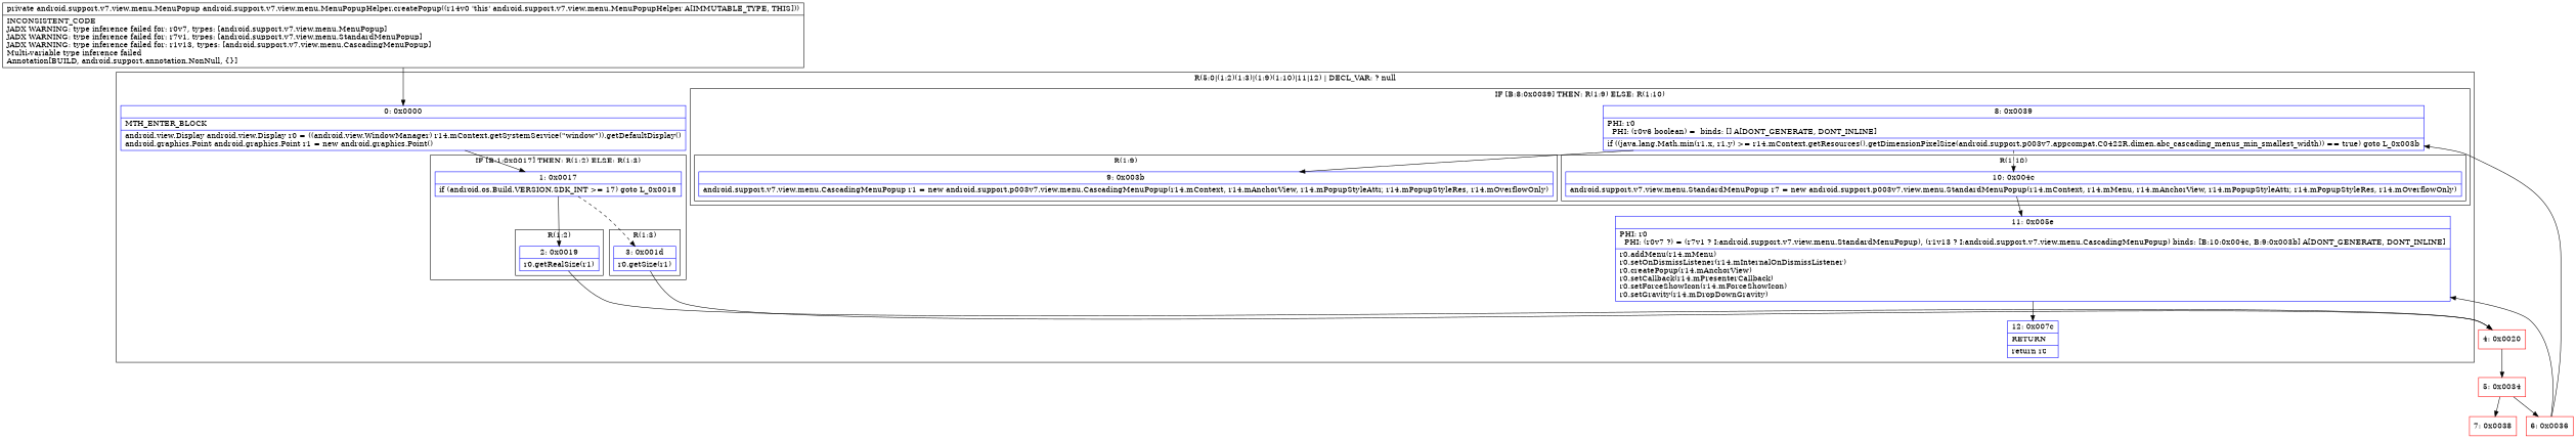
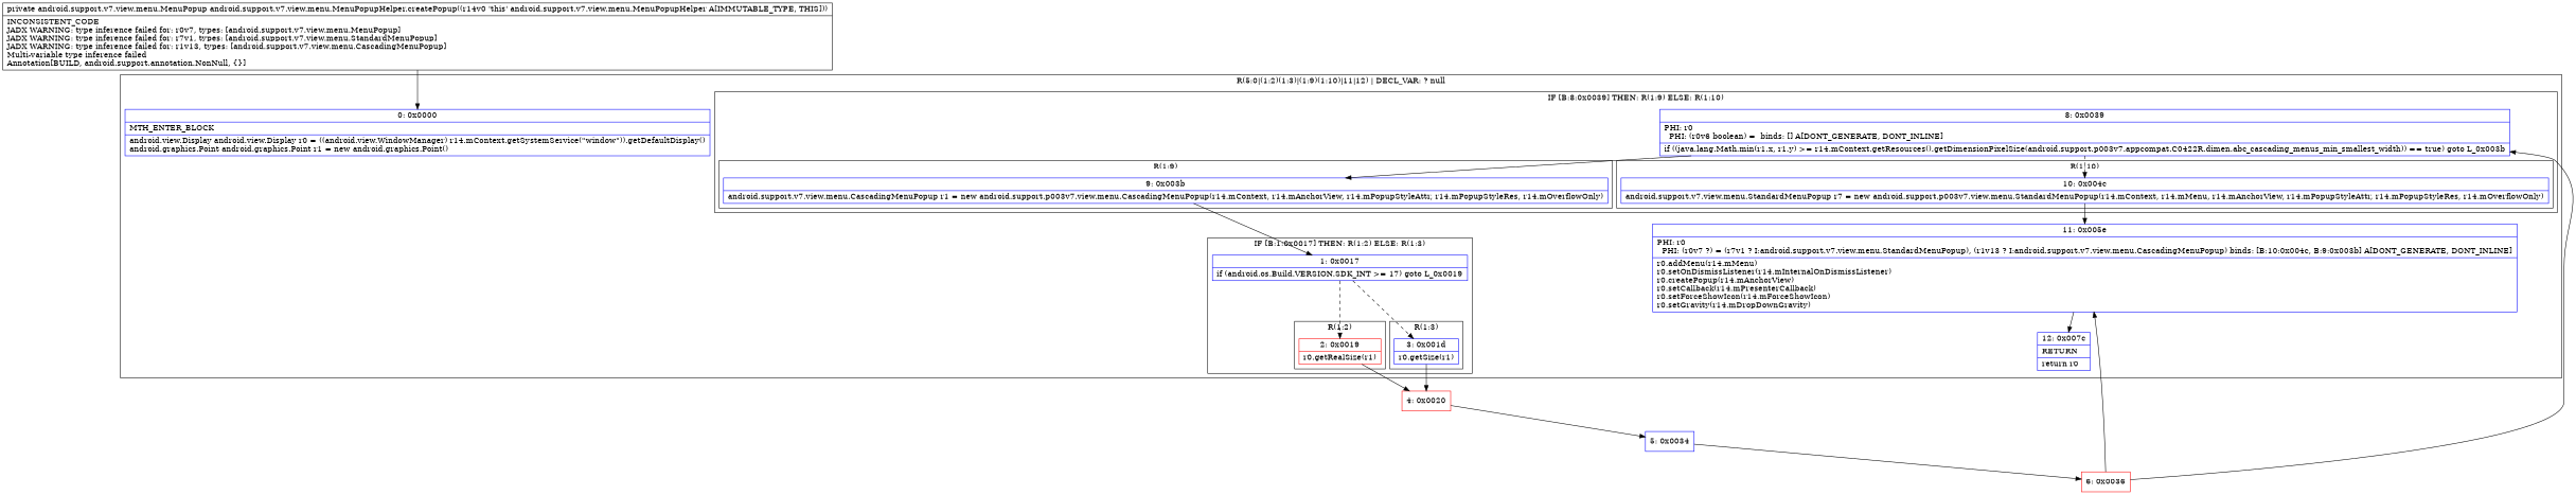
  digraph {
    node [color=blue shape=record]
-   n1 [label="{2\:\ 0x0019|r0.getRealSize(r1)\l}"]
+   n1 [color=red label="{2\:\ 0x0019|r0.getRealSize(r1)\l}"]
    n2 [label="{3\:\ 0x001d|r0.getSize(r1)\l}"]
    n3 [label="{1\:\ 0x0017|if (android.os.Build.VERSION.SDK_INT \>= 17) goto L_0x0019\l}"]
    n4 [label="{9\:\ 0x003b|android.support.v7.view.menu.CascadingMenuPopup r1 = new android.support.p003v7.view.menu.CascadingMenuPopup(r14.mContext, r14.mAnchorView, r14.mPopupStyleAttr, r14.mPopupStyleRes, r14.mOverflowOnly)\l}"]
    n5 [label="{10\:\ 0x004c|android.support.v7.view.menu.StandardMenuPopup r7 = new android.support.p003v7.view.menu.StandardMenuPopup(r14.mContext, r14.mMenu, r14.mAnchorView, r14.mPopupStyleAttr, r14.mPopupStyleRes, r14.mOverflowOnly)\l}"]
    n6 [label="{8\:\ 0x0039|PHI: r0 \l  PHI: (r0v6 boolean) =  binds: [] A[DONT_GENERATE, DONT_INLINE]\l|if ((java.lang.Math.min(r1.x, r1.y) \>= r14.mContext.getResources().getDimensionPixelSize(android.support.p003v7.appcompat.C0422R.dimen.abc_cascading_menus_min_smallest_width)) == true) goto L_0x003b\l}"]
    n7 [label="{0\:\ 0x0000|MTH_ENTER_BLOCK\l|android.view.Display android.view.Display r0 = ((android.view.WindowManager) r14.mContext.getSystemService(\"window\")).getDefaultDisplay()\landroid.graphics.Point android.graphics.Point r1 = new android.graphics.Point()\l}"]
    n8 [label="{11\:\ 0x005e|PHI: r0 \l  PHI: (r0v7 ?) = (r7v1 ? I:android.support.v7.view.menu.StandardMenuPopup), (r1v13 ? I:android.support.v7.view.menu.CascadingMenuPopup) binds: [B:10:0x004c, B:9:0x003b] A[DONT_GENERATE, DONT_INLINE]\l|r0.addMenu(r14.mMenu)\lr0.setOnDismissListener(r14.mInternalOnDismissListener)\lr0.createPopup(r14.mAnchorView)\lr0.setCallback(r14.mPresenterCallback)\lr0.setForceShowIcon(r14.mForceShowIcon)\lr0.setGravity(r14.mDropDownGravity)\l}"]
    n9 [label="{12\:\ 0x007c|RETURN\l|return r0\l}"]
    n10 [color=red label="{4\:\ 0x0020}"]
-   n11 [color=red label="{5\:\ 0x0034}"]
+   n11 [label="{5\:\ 0x0034}"]
    n12 [color=red label="{6\:\ 0x0036}"]
-   n13 [color=red label="{7\:\ 0x0038}"]
    n14 [label="{private android.support.v7.view.menu.MenuPopup android.support.v7.view.menu.MenuPopupHelper.createPopup((r14v0 'this' android.support.v7.view.menu.MenuPopupHelper A[IMMUTABLE_TYPE, THIS]))  | INCONSISTENT_CODE\lJADX WARNING: type inference failed for: r0v7, types: [android.support.v7.view.menu.MenuPopup]\lJADX WARNING: type inference failed for: r7v1, types: [android.support.v7.view.menu.StandardMenuPopup]\lJADX WARNING: type inference failed for: r1v13, types: [android.support.v7.view.menu.CascadingMenuPopup]\lMulti\-variable type inference failed\lAnnotation[BUILD, android.support.annotation.NonNull, \{\}]\l}" color=""]
    subgraph cluster_1 {
      label="R(5:0|(1:2)(1:3)|(1:9)(1:10)|11|12) | DECL_VAR: ? null\l"
      n7
      n8
      n9
      subgraph cluster_2 {
        label="IF [B:1:0x0017] THEN: R(1:2) ELSE: R(1:3)"
        n3
        subgraph cluster_3 {
          label="R(1:2)"
          n1
        }
        subgraph cluster_4 {
          label="R(1:3)"
          n2
        }
      }
      subgraph cluster_5 {
        label="IF [B:8:0x0039] THEN: R(1:9) ELSE: R(1:10)"
        n6
        subgraph cluster_6 {
          label="R(1:9)"
          n4
        }
        subgraph cluster_7 {
          label="R(1:10)"
          n5
        }
      }
    }
    n1 -> n10
    n2 -> n10
-   n3 -> n1
+   n3 -> n1 [style=dashed]
    n3 -> n2 [style=dashed]
    n5 -> n8
    n6 -> n4
    n6 -> n5 [style=dashed]
-   n7 -> n3
+   n4 -> n3
    n8 -> n9
    n10 -> n11
    n11 -> n12
-   n11 -> n13
    n12 -> n6
    n12 -> n8
    n14 -> n7
  }
